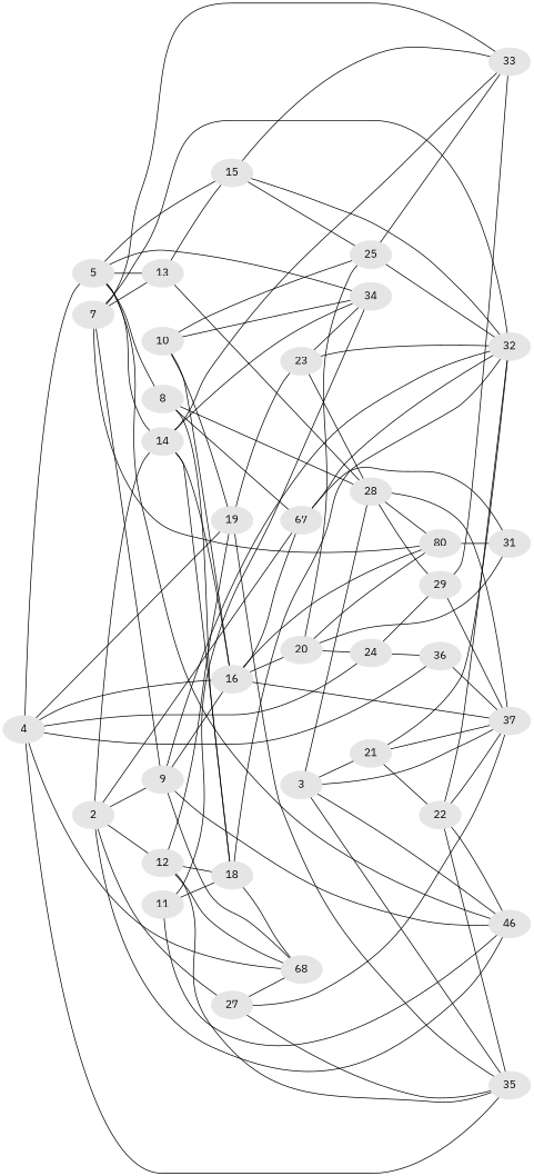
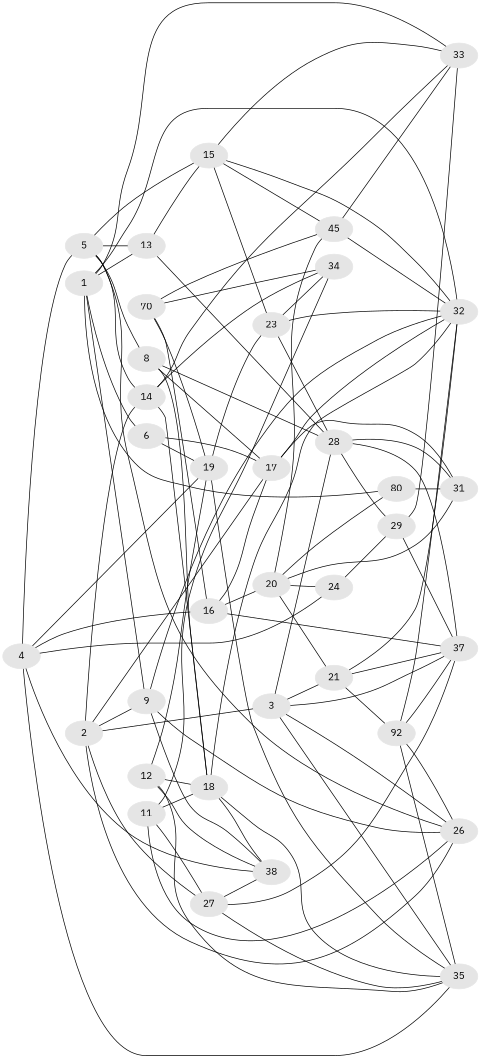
  graph {
    fontname="IBM Plex Sans"
    rankdir=LR
    node [color=gray90 fontname="IBM Plex Sans" style=filled]
    edge [fontname="IBM Plex Sans" weight=1.0]
-   1 [label=7]
+   1
+   6
    9
    13
    n5 [label=80]
    32
    33
-   17 [label=67]
+   17
    19
-   26 [label=46]
+   26
    16
-   38 [label=68]
+   38
    28
    15
    31
    2
    12
    14
    27
    35
    18
    34
    37
    3
    21
-   22
+   22 [label=92]
    29
    4
    5
    24
-   36
    8
    20
    23
-   25
-   10
+   25 [label=45]
+   10 [label=70]
    11
+   1 -- 6
    1 -- 9
    1 -- 13
    1 -- n5
    1 -- 32 [weight=3.0]
    1 -- 33
+   6 -- 17
+   6 -- 19
    9 -- 32
    9 -- 26
-   9 -- 16 [weight=2.0]
    9 -- 38
    13 -- 28
    13 -- 15
    n5 -- 31 [weight=2.0]
    17 -- 32
    17 -- 31
    19 -- 35
    19 -- 23
-   16 -- n5
    16 -- 17
    16 -- 37
    16 -- 20
-   28 -- n5
+   28 -- 31
    28 -- 37
    28 -- 29
    15 -- 32
    15 -- 33
+   15 -- 23
    15 -- 25
    2 -- 9
    2 -- 17
    2 -- 26
-   2 -- 12
+   2 -- 3
    2 -- 14
    2 -- 27
    12 -- 19
    12 -- 38
    12 -- 35
    12 -- 18
    14 -- 33
-   14 -- 16
    14 -- 18
    14 -- 34
    27 -- 38
    27 -- 35
    27 -- 37
    18 -- 32
    18 -- 38
+   18 -- 35
    3 -- 26
    3 -- 28
    3 -- 35
    3 -- 37
    3 -- 21
    21 -- 32 [weight=2.0]
    21 -- 37
    21 -- 22
    22 -- 32
    22 -- 26
    22 -- 35
    22 -- 37
    29 -- 33
    29 -- 37
    4 -- 19
    4 -- 16
    4 -- 38 [weight=2.0]
    4 -- 35
    4 -- 5
    4 -- 24
-   4 -- 36
    5 -- 13
    5 -- 26
    5 -- 15
    5 -- 14
-   5 -- 34
    5 -- 8
    24 -- 29 [weight=2.0]
-   24 -- 36
-   36 -- 37
    8 -- 17
    8 -- 28
    8 -- 18
    20 -- n5
    20 -- 31
+   20 -- 21
    20 -- 24
    20 -- 25
    23 -- 32
    23 -- 28
    23 -- 34
    25 -- 32
    25 -- 33
    10 -- 19
    10 -- 16
    10 -- 34
    10 -- 25
    11 -- 26
+   11 -- 27
    11 -- 18
    11 -- 34
  }
